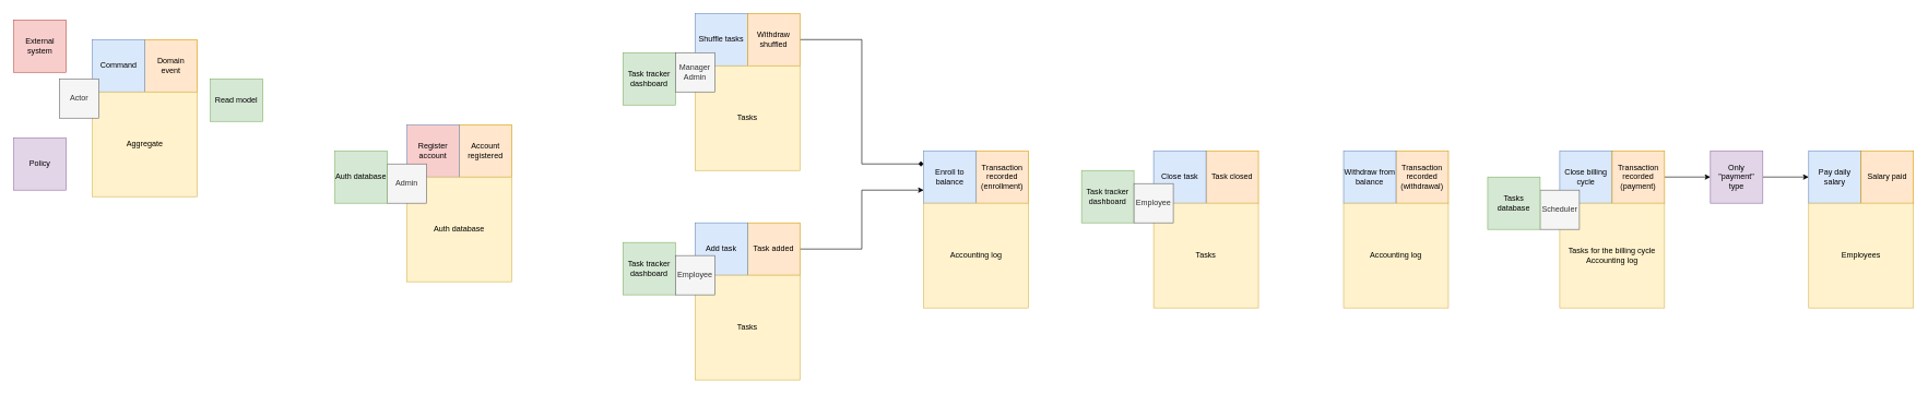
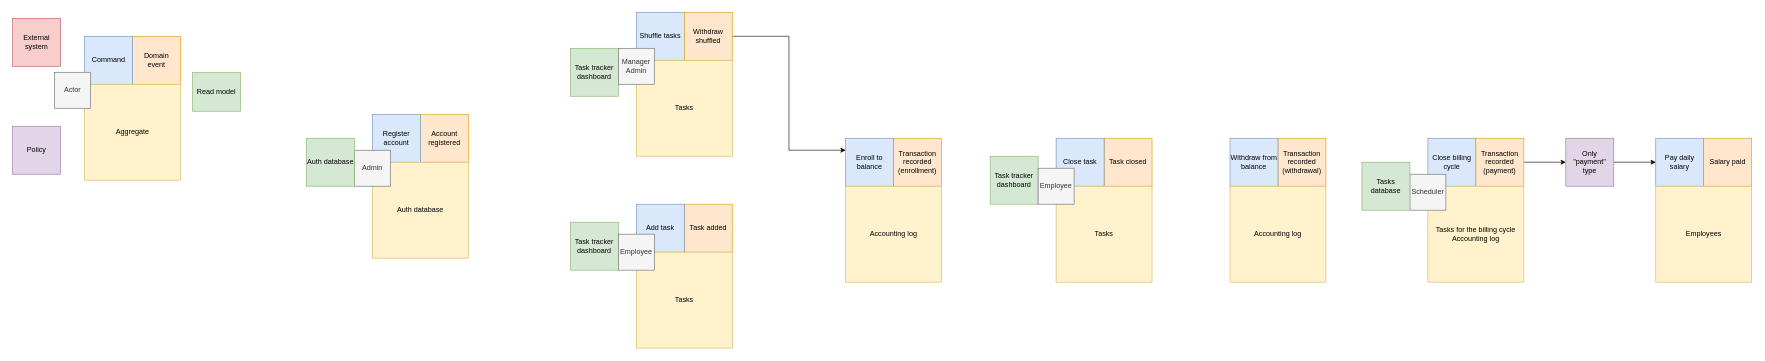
  <mxCell id="0" />
  <mxCell id="1" parent="0" />
  <mxCell id="2" value="Domain&lt;br&gt;event" style="whiteSpace=wrap;html=1;aspect=fixed;fillColor=#ffe6cc;strokeColor=#d79b00;" parent="1" vertex="1"><mxGeometry x="220" y="60" width="80" height="80" as="geometry" /></mxCell>
  <mxCell id="3" value="Command" style="whiteSpace=wrap;html=1;aspect=fixed;fillColor=#dae8fc;strokeColor=#6c8ebf;" parent="1" vertex="1"><mxGeometry x="140" y="60" width="80" height="80" as="geometry" /></mxCell>
  <mxCell id="4" value="Aggregate" style="whiteSpace=wrap;html=1;aspect=fixed;fillColor=#fff2cc;strokeColor=#d6b656;" parent="1" vertex="1"><mxGeometry x="140" y="140" width="160" height="160" as="geometry" /></mxCell>
  <mxCell id="5" value="Actor" style="whiteSpace=wrap;html=1;aspect=fixed;fillColor=#f5f5f5;strokeColor=#666666;fontColor=#333333;" parent="1" vertex="1"><mxGeometry x="90" y="120" width="60" height="60" as="geometry" /></mxCell>
  <mxCell id="6" value="Policy" style="whiteSpace=wrap;html=1;aspect=fixed;fillColor=#e1d5e7;strokeColor=#9673a6;" parent="1" vertex="1"><mxGeometry x="20" y="210" width="80" height="80" as="geometry" /></mxCell>
  <mxCell id="7" value="Read model" style="whiteSpace=wrap;html=1;aspect=fixed;fillColor=#d5e8d4;strokeColor=#82b366;" parent="1" vertex="1"><mxGeometry x="320" y="120" width="80" height="65" as="geometry" /></mxCell>
  <mxCell id="8" value="External&lt;br&gt;system" style="whiteSpace=wrap;html=1;aspect=fixed;fillColor=#f8cecc;strokeColor=#b85450;" parent="1" vertex="1"><mxGeometry x="20" y="30" width="80" height="80" as="geometry" /></mxCell>
  <mxCell id="9" value="Task tracker&lt;br&gt;dashboard" style="whiteSpace=wrap;html=1;aspect=fixed;fillColor=#d5e8d4;strokeColor=#82b366;" parent="1" vertex="1"><mxGeometry x="950" y="80" width="80" height="80" as="geometry" /></mxCell>
- <mxCell id="10" style="edgeStyle=orthogonalEdgeStyle;rounded=0;orthogonalLoop=1;jettySize=auto;html=1;exitX=1;exitY=0.5;exitDx=0;exitDy=0;entryX=0;entryY=0.75;entryDx=0;entryDy=0;" edge="1" parent="1" source="11" target="30"><mxGeometry relative="1" as="geometry" /></mxCell>
  <mxCell id="11" value="Task added" style="whiteSpace=wrap;html=1;aspect=fixed;fillColor=#ffe6cc;strokeColor=#d79b00;" parent="1" vertex="1"><mxGeometry x="1140" y="340" width="80" height="80" as="geometry" /></mxCell>
  <mxCell id="12" value="Shuffle tasks" style="whiteSpace=wrap;html=1;aspect=fixed;fillColor=#dae8fc;strokeColor=#6c8ebf;" parent="1" vertex="1"><mxGeometry x="1060" y="20" width="80" height="80" as="geometry" /></mxCell>
- <mxCell id="13" style="edgeStyle=orthogonalEdgeStyle;rounded=0;orthogonalLoop=1;jettySize=auto;html=1;exitX=1;exitY=0.5;exitDx=0;exitDy=0;entryX=0;entryY=0.25;entryDx=0;entryDy=0;endArrow=diamond;" edge="1" parent="1" source="14" target="30"><mxGeometry relative="1" as="geometry" /></mxCell>
+ <mxCell id="13" style="edgeStyle=orthogonalEdgeStyle;rounded=0;orthogonalLoop=1;jettySize=auto;html=1;exitX=1;exitY=0.5;exitDx=0;exitDy=0;entryX=0;entryY=0.25;entryDx=0;entryDy=0;" edge="1" parent="1" source="14" target="30"><mxGeometry relative="1" as="geometry" /></mxCell>
  <mxCell id="14" value="Withdraw shuffled" style="whiteSpace=wrap;html=1;aspect=fixed;fillColor=#ffe6cc;strokeColor=#d79b00;" parent="1" vertex="1"><mxGeometry x="1140" y="20" width="80" height="80" as="geometry" /></mxCell>
  <mxCell id="15" value="Add task" style="whiteSpace=wrap;html=1;aspect=fixed;fillColor=#dae8fc;strokeColor=#6c8ebf;" parent="1" vertex="1"><mxGeometry x="1060" y="340" width="80" height="80" as="geometry" /></mxCell>
  <mxCell id="16" value="Tasks" style="whiteSpace=wrap;html=1;aspect=fixed;fillColor=#fff2cc;strokeColor=#d6b656;" parent="1" vertex="1"><mxGeometry x="1060" y="420" width="160" height="160" as="geometry" /></mxCell>
  <mxCell id="17" value="Task tracker&lt;br&gt;dashboard" style="whiteSpace=wrap;html=1;aspect=fixed;fillColor=#d5e8d4;strokeColor=#82b366;" parent="1" vertex="1"><mxGeometry x="950" y="370" width="80" height="80" as="geometry" /></mxCell>
  <mxCell id="18" value="Tasks" style="whiteSpace=wrap;html=1;aspect=fixed;fillColor=#fff2cc;strokeColor=#d6b656;" parent="1" vertex="1"><mxGeometry x="1060" y="100" width="160" height="160" as="geometry" /></mxCell>
  <mxCell id="19" value="Close billing cycle" style="whiteSpace=wrap;html=1;aspect=fixed;fillColor=#dae8fc;strokeColor=#6c8ebf;" parent="1" vertex="1"><mxGeometry x="2380" y="230" width="80" height="80" as="geometry" /></mxCell>
  <mxCell id="20" style="edgeStyle=orthogonalEdgeStyle;rounded=0;orthogonalLoop=1;jettySize=auto;html=1;exitX=1;exitY=0.5;exitDx=0;exitDy=0;entryX=0;entryY=0.5;entryDx=0;entryDy=0;" edge="1" parent="1" source="21" target="41"><mxGeometry relative="1" as="geometry" /></mxCell>
  <mxCell id="21" value="Transaction recorded (payment)" style="whiteSpace=wrap;html=1;aspect=fixed;fillColor=#ffe6cc;strokeColor=#d79b00;" parent="1" vertex="1"><mxGeometry x="2460" y="230" width="80" height="80" as="geometry" /></mxCell>
  <mxCell id="22" value="Tasks for the billing cycle&lt;br&gt;Accounting log" style="whiteSpace=wrap;html=1;aspect=fixed;fillColor=#fff2cc;strokeColor=#d6b656;" parent="1" vertex="1"><mxGeometry x="2380" y="310" width="160" height="160" as="geometry" /></mxCell>
  <mxCell id="23" value="Pay daily salary" style="whiteSpace=wrap;html=1;aspect=fixed;fillColor=#dae8fc;strokeColor=#6c8ebf;" parent="1" vertex="1"><mxGeometry x="2760" y="230" width="80" height="80" as="geometry" /></mxCell>
  <mxCell id="24" value="Salary paid" style="whiteSpace=wrap;html=1;aspect=fixed;fillColor=#ffe6cc;strokeColor=#d79b00;" parent="1" vertex="1"><mxGeometry x="2840" y="230" width="80" height="80" as="geometry" /></mxCell>
  <mxCell id="25" value="Employees" style="whiteSpace=wrap;html=1;aspect=fixed;fillColor=#fff2cc;strokeColor=#d6b656;" parent="1" vertex="1"><mxGeometry x="2760" y="310" width="160" height="160" as="geometry" /></mxCell>
  <mxCell id="26" value="Manager&lt;br&gt;Admin" style="whiteSpace=wrap;html=1;aspect=fixed;fillColor=#f5f5f5;fontColor=#333333;strokeColor=#666666;" parent="1" vertex="1"><mxGeometry x="1030" y="80" width="60" height="60" as="geometry" /></mxCell>
  <mxCell id="27" value="Employee" style="whiteSpace=wrap;html=1;aspect=fixed;fillColor=#f5f5f5;strokeColor=#666666;fontColor=#333333;" parent="1" vertex="1"><mxGeometry x="1030" y="390" width="60" height="60" as="geometry" /></mxCell>
  <mxCell id="28" value="Scheduler" style="whiteSpace=wrap;html=1;aspect=fixed;fillColor=#f5f5f5;strokeColor=#666666;fontColor=#333333;" parent="1" vertex="1"><mxGeometry x="2350" y="290" width="60" height="60" as="geometry" /></mxCell>
  <mxCell id="29" value="Transaction recorded (enrollment)" style="whiteSpace=wrap;html=1;aspect=fixed;fillColor=#ffe6cc;strokeColor=#d79b00;" parent="1" vertex="1"><mxGeometry x="1489" y="230" width="80" height="80" as="geometry" /></mxCell>
  <mxCell id="30" value="Enroll to balance" style="whiteSpace=wrap;html=1;aspect=fixed;fillColor=#dae8fc;strokeColor=#6c8ebf;" parent="1" vertex="1"><mxGeometry x="1409" y="230" width="80" height="80" as="geometry" /></mxCell>
  <mxCell id="31" value="Accounting log" style="whiteSpace=wrap;html=1;aspect=fixed;fillColor=#fff2cc;strokeColor=#d6b656;" parent="1" vertex="1"><mxGeometry x="1409" y="310" width="160" height="160" as="geometry" /></mxCell>
  <mxCell id="32" value="Task closed" style="whiteSpace=wrap;html=1;aspect=fixed;fillColor=#ffe6cc;strokeColor=#d79b00;" parent="1" vertex="1"><mxGeometry x="1840" y="230" width="80" height="80" as="geometry" /></mxCell>
  <mxCell id="33" value="Close task" style="whiteSpace=wrap;html=1;aspect=fixed;fillColor=#dae8fc;strokeColor=#6c8ebf;" parent="1" vertex="1"><mxGeometry x="1760" y="230" width="80" height="80" as="geometry" /></mxCell>
  <mxCell id="34" value="Tasks" style="whiteSpace=wrap;html=1;aspect=fixed;fillColor=#fff2cc;strokeColor=#d6b656;" parent="1" vertex="1"><mxGeometry x="1760" y="310" width="160" height="160" as="geometry" /></mxCell>
  <mxCell id="35" value="Task tracker&lt;br&gt;dashboard" style="whiteSpace=wrap;html=1;aspect=fixed;fillColor=#d5e8d4;strokeColor=#82b366;" parent="1" vertex="1"><mxGeometry x="1650" y="260" width="80" height="80" as="geometry" /></mxCell>
  <mxCell id="36" value="Employee" style="whiteSpace=wrap;html=1;aspect=fixed;fillColor=#f5f5f5;strokeColor=#666666;fontColor=#333333;" parent="1" vertex="1"><mxGeometry x="1730" y="280" width="60" height="60" as="geometry" /></mxCell>
  <mxCell id="37" value="Transaction recorded (withdrawal)" style="whiteSpace=wrap;html=1;aspect=fixed;fillColor=#ffe6cc;strokeColor=#d79b00;" parent="1" vertex="1"><mxGeometry x="2130" y="230" width="80" height="80" as="geometry" /></mxCell>
  <mxCell id="38" value="Withdraw from balance" style="whiteSpace=wrap;html=1;aspect=fixed;fillColor=#dae8fc;strokeColor=#6c8ebf;" parent="1" vertex="1"><mxGeometry x="2050" y="230" width="80" height="80" as="geometry" /></mxCell>
  <mxCell id="39" value="Accounting log" style="whiteSpace=wrap;html=1;aspect=fixed;fillColor=#fff2cc;strokeColor=#d6b656;" parent="1" vertex="1"><mxGeometry x="2050" y="310" width="160" height="160" as="geometry" /></mxCell>
  <mxCell id="40" style="edgeStyle=orthogonalEdgeStyle;rounded=0;orthogonalLoop=1;jettySize=auto;html=1;exitX=1;exitY=0.5;exitDx=0;exitDy=0;entryX=0;entryY=0.5;entryDx=0;entryDy=0;" edge="1" parent="1" source="41" target="23"><mxGeometry relative="1" as="geometry" /></mxCell>
  <mxCell id="41" value="Only &quot;payment&quot; type" style="whiteSpace=wrap;html=1;aspect=fixed;fillColor=#e1d5e7;strokeColor=#9673a6;" vertex="1" parent="1"><mxGeometry x="2610" y="230" width="80" height="80" as="geometry" /></mxCell>
  <mxCell id="42" value="Tasks database" style="whiteSpace=wrap;html=1;aspect=fixed;fillColor=#d5e8d4;strokeColor=#82b366;" vertex="1" parent="1"><mxGeometry x="2270" y="270" width="80" height="80" as="geometry" /></mxCell>
  <mxCell id="43" value="Account registered" style="whiteSpace=wrap;html=1;aspect=fixed;fillColor=#ffe6cc;strokeColor=#d79b00;" vertex="1" parent="1"><mxGeometry x="700" y="190" width="80" height="80" as="geometry" /></mxCell>
- <mxCell id="44" value="Register account" style="whiteSpace=wrap;html=1;aspect=fixed;fillColor=#f8cecc;strokeColor=#6c8ebf;" vertex="1" parent="1"><mxGeometry x="620" y="190" width="80" height="80" as="geometry" /></mxCell>
+ <mxCell id="44" value="Register account" style="whiteSpace=wrap;html=1;aspect=fixed;fillColor=#dae8fc;strokeColor=#6c8ebf;" vertex="1" parent="1"><mxGeometry x="620" y="190" width="80" height="80" as="geometry" /></mxCell>
  <mxCell id="45" value="Auth database" style="whiteSpace=wrap;html=1;aspect=fixed;fillColor=#fff2cc;strokeColor=#d6b656;" vertex="1" parent="1"><mxGeometry x="620" y="270" width="160" height="160" as="geometry" /></mxCell>
  <mxCell id="46" value="Admin" style="whiteSpace=wrap;html=1;aspect=fixed;fillColor=#f5f5f5;strokeColor=#666666;fontColor=#333333;" vertex="1" parent="1"><mxGeometry x="590" y="250" width="60" height="60" as="geometry" /></mxCell>
  <mxCell id="47" value="Auth database" style="whiteSpace=wrap;html=1;aspect=fixed;fillColor=#d5e8d4;strokeColor=#82b366;" vertex="1" parent="1"><mxGeometry x="510" y="230" width="80" height="80" as="geometry" /></mxCell>
